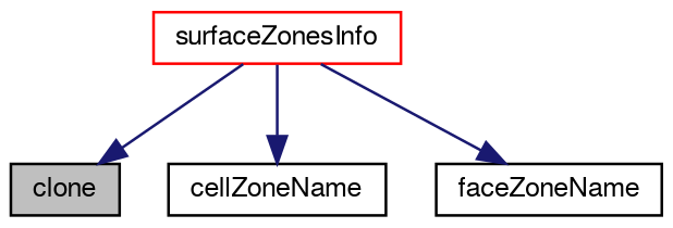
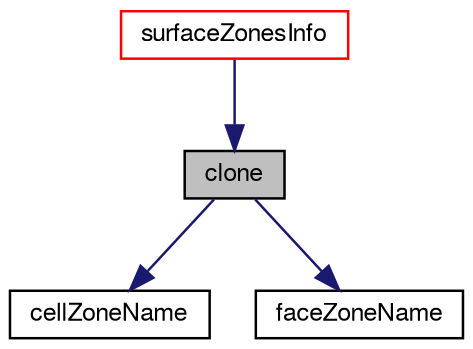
  digraph {
    rankdir=TB
    node [color=black fontname=FreeSans fontsize=10 shape=record]
    edge [color=midnightblue fontname=FreeSans fontsize=10 labelfontname=FreeSans labelfontsize=10 style=solid]
    n1 [fillcolor=grey75 fontcolor=black height=0.2 label=clone style=filled width=0.4]
    n2 [height=0.2 label=cellZoneName width=0.4]
    n3 [height=0.2 label=faceZoneName width=0.4]
    n4 [color=red height=0.2 label=surfaceZonesInfo width=0.4]
-   n4 -> n2
-   n4 -> n3
+   n1 -> n2
+   n1 -> n3
    n4 -> n1
  }
